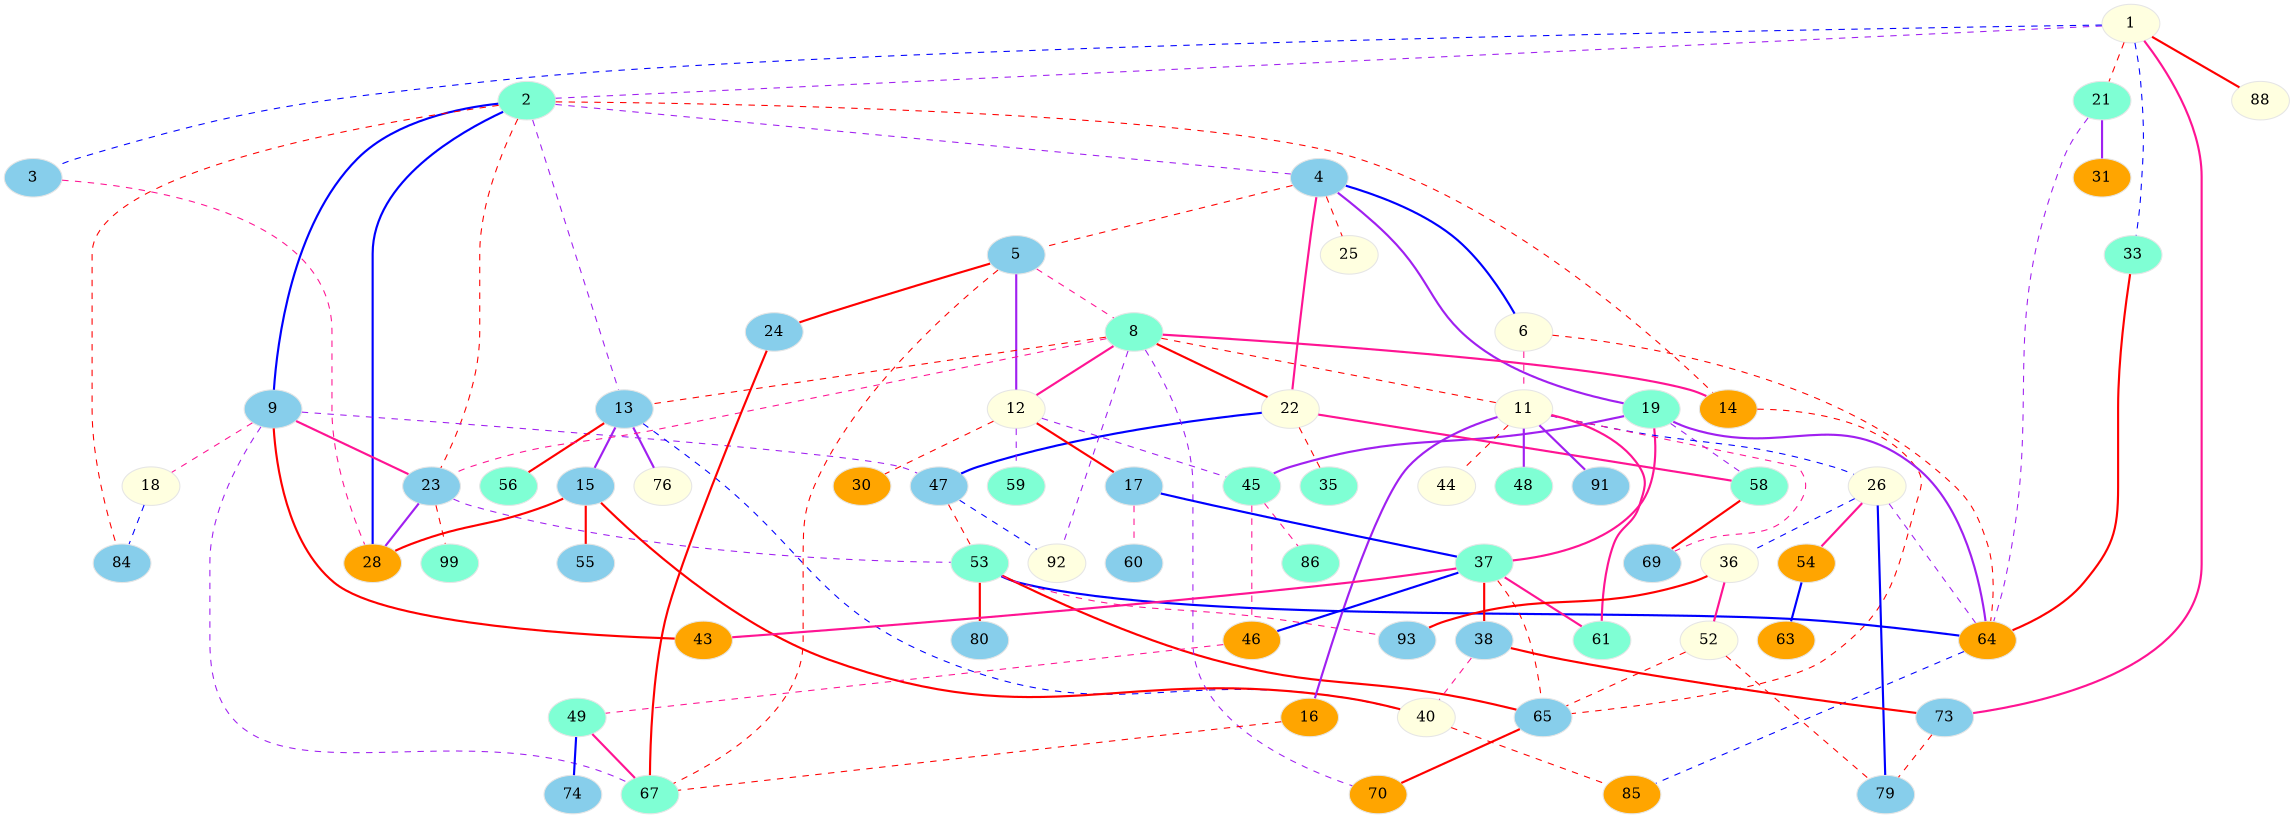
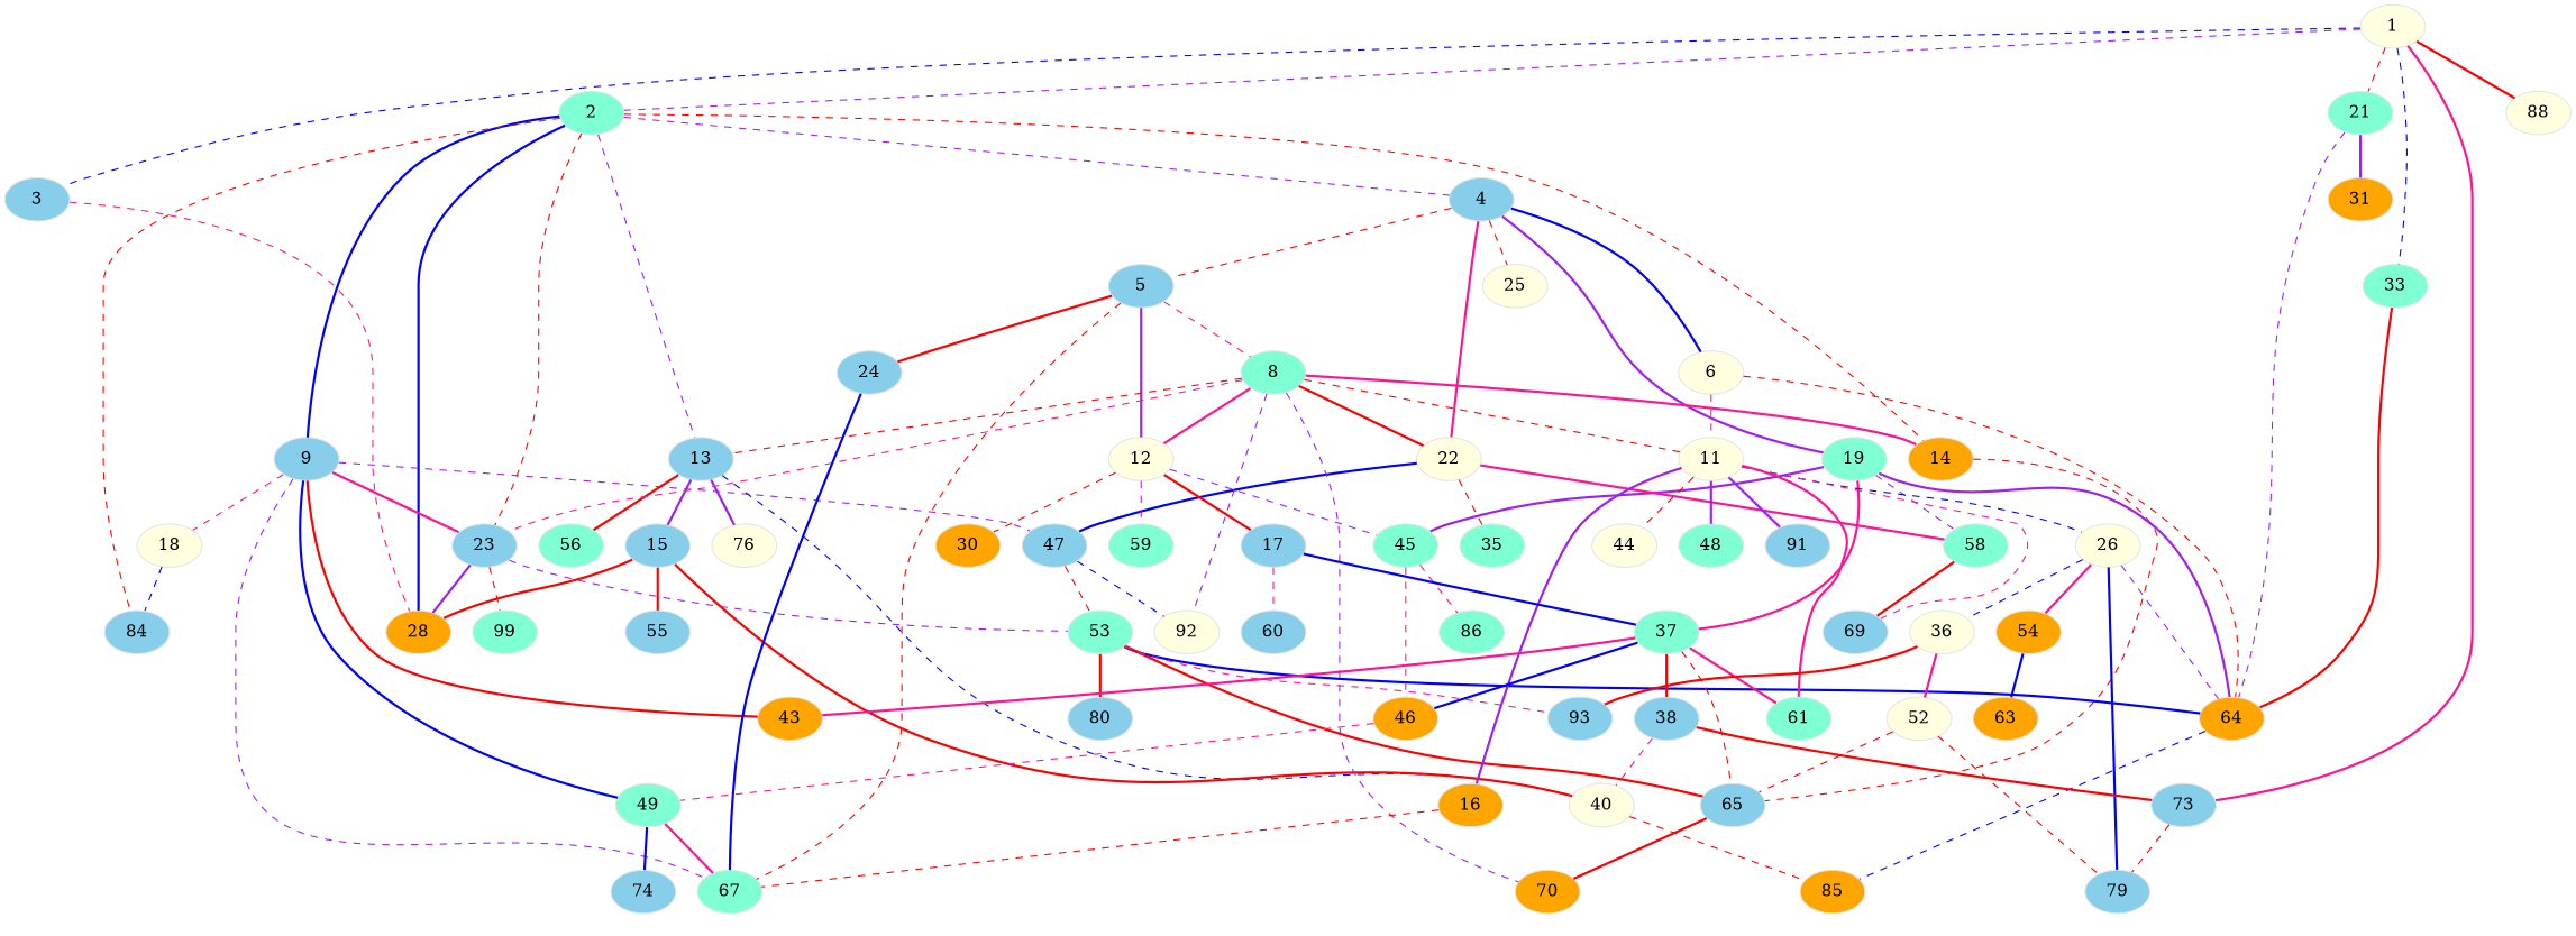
  graph {
    node [color=gray90 fillcolor=skyblue style=filled]
    edge [color=red style=dashed]
    1 [fillcolor=lightyellow super="+81"]
    2 [fillcolor=aquamarine super="+7"]
    3 [super="+87"]
    21 [fillcolor=aquamarine]
    33 [fillcolor=aquamarine super="+82"]
    73
    88 [fillcolor=lightyellow]
    4 [super="+10"]
    9 [super="+98"]
    13 [super="+27"]
    14 [fillcolor=orange]
    23 [super="+32"]
    28 [fillcolor=orange super="+51"]
    84 [super="+89"]
    64 [fillcolor=orange super="+66"]
    31 [fillcolor=orange]
    79 [super="+97"]
    5 [super="+94"]
    6 [fillcolor=lightyellow]
    19 [fillcolor=aquamarine super="+41"]
    22 [fillcolor=lightyellow super="+90"]
    25 [fillcolor=lightyellow]
    67 [fillcolor=aquamarine super="+78"]
    18 [fillcolor=lightyellow]
    43 [fillcolor=orange super="+71"]
    47 [super="+96"]
    49 [fillcolor=aquamarine super="+72"]
    15 [super="+42"]
    40 [fillcolor=lightyellow super="+50"]
    56 [fillcolor=aquamarine]
    76 [fillcolor=lightyellow]
    65 [super="+83"]
    53 [fillcolor=aquamarine super="+75"]
    99 [fillcolor=aquamarine]
    8 [fillcolor=aquamarine super="+20"]
    12 [fillcolor=lightyellow super="+34"]
    24
    11 [fillcolor=lightyellow super="+29"]
    45 [fillcolor=aquamarine super="+62"]
    37 [fillcolor=aquamarine super="+95"]
    58 [fillcolor=aquamarine]
    35 [fillcolor=aquamarine]
    70 [fillcolor=orange]
    92 [fillcolor=lightyellow]
    17 [super="+100"]
    30 [fillcolor=orange]
    59 [fillcolor=aquamarine super="+68"]
    16 [fillcolor=orange]
    26 [fillcolor=lightyellow super="+39"]
    44 [fillcolor=lightyellow]
    48 [fillcolor=aquamarine]
    61 [fillcolor=aquamarine]
    69
    91
    85 [fillcolor=orange]
    74
    36 [fillcolor=lightyellow super="+57"]
    54 [fillcolor=orange]
    60
    46 [fillcolor=orange super="+77"]
    86 [fillcolor=aquamarine]
    55
    38
    93
    80
    52 [fillcolor=lightyellow]
    63 [fillcolor=orange]
    1 -- 2 [color=purple]
    1 -- 3 [color=blue]
    1 -- 21
    1 -- 33 [color=blue]
    1 -- 73 [color=deeppink style=bold]
    1 -- 88 [style=bold]
    2 -- 4 [color=purple]
    2 -- 9 [color=blue style=bold]
    2 -- 13 [color=purple]
    2 -- 14
    2 -- 23
    2 -- 28 [color=blue style=bold]
    2 -- 84
    3 -- 28 [color=deeppink]
    21 -- 64 [color=purple]
    21 -- 31 [color=purple style=bold]
    33 -- 64 [style=bold]
    73 -- 79
    4 -- 5
    4 -- 6 [color=blue style=bold]
    4 -- 19 [color=purple style=bold]
    4 -- 22 [color=deeppink style=bold]
    4 -- 25
    9 -- 23 [color=deeppink style=bold]
    9 -- 67 [color=purple]
    9 -- 18 [color=deeppink]
    9 -- 43 [style=bold]
    9 -- 47 [color=purple]
+   9 -- 49 [color=blue style=bold]
    13 -- 15 [color=purple style=bold]
    13 -- 40 [color=blue]
    13 -- 56 [style=bold]
    13 -- 76 [color=purple style=bold]
    14 -- 65
    23 -- 28 [color=purple style=bold]
    23 -- 53 [color=purple]
    23 -- 99
    64 -- 85 [color=blue]
    5 -- 67
    5 -- 8 [color=deeppink]
    5 -- 12 [color=purple style=bold]
    5 -- 24 [style=bold]
    6 -- 64
    6 -- 11 [color=deeppink]
    19 -- 64 [color=purple style=bold]
    19 -- 45 [color=purple style=bold]
    19 -- 37 [color=deeppink style=bold]
    19 -- 58 [color=purple]
    22 -- 47 [color=blue style=bold]
    22 -- 58 [color=deeppink style=bold]
    22 -- 35
    18 -- 84 [color=blue]
    47 -- 53
    47 -- 92 [color=blue]
    49 -- 67 [color=deeppink style=bold]
    49 -- 74 [color=blue style=bold]
    15 -- 28 [style=bold]
    15 -- 40 [style=bold]
    15 -- 55 [style=bold]
    40 -- 85
    65 -- 70 [style=bold]
    53 -- 64 [color=blue style=bold]
    53 -- 65 [style=bold]
    53 -- 93 [color=deeppink]
    53 -- 80 [style=bold]
    8 -- 13
    8 -- 14 [color=deeppink style=bold]
    8 -- 23 [color=deeppink]
    8 -- 22 [style=bold]
    8 -- 12 [color=deeppink style=bold]
    8 -- 11 [weight=2]
    8 -- 70 [color=purple]
    8 -- 92 [color=purple]
    12 -- 45 [color=purple]
    12 -- 17 [style=bold]
    12 -- 30
    12 -- 59 [color=purple]
-   24 -- 67 [style=bold]
+   24 -- 67 [color=blue style=bold]
    11 -- 16 [color=purple style=bold]
    11 -- 26 [color=blue]
    11 -- 44
    11 -- 48 [color=purple style=bold]
    11 -- 61 [color=deeppink style=bold]
    11 -- 69 [color=deeppink]
    11 -- 91 [color=purple style=bold]
    45 -- 46 [color=deeppink]
    45 -- 86 [color=deeppink]
    37 -- 43 [color=deeppink style=bold]
    37 -- 65
    37 -- 61 [color=deeppink style=bold]
    37 -- 46 [color=blue style=bold]
    37 -- 38 [style=bold]
    58 -- 69 [style=bold]
    17 -- 37 [color=blue style=bold]
    17 -- 60 [color=deeppink]
    16 -- 67
    26 -- 64 [color=purple]
    26 -- 79 [color=blue style=bold]
    26 -- 36 [color=blue]
    26 -- 54 [color=deeppink style=bold]
    36 -- 93 [style=bold]
    36 -- 52 [color=deeppink style=bold]
    54 -- 63 [color=blue style=bold]
    46 -- 49 [color=deeppink]
    38 -- 73 [style=bold]
    38 -- 40 [color=deeppink]
    52 -- 79
    52 -- 65
  }
